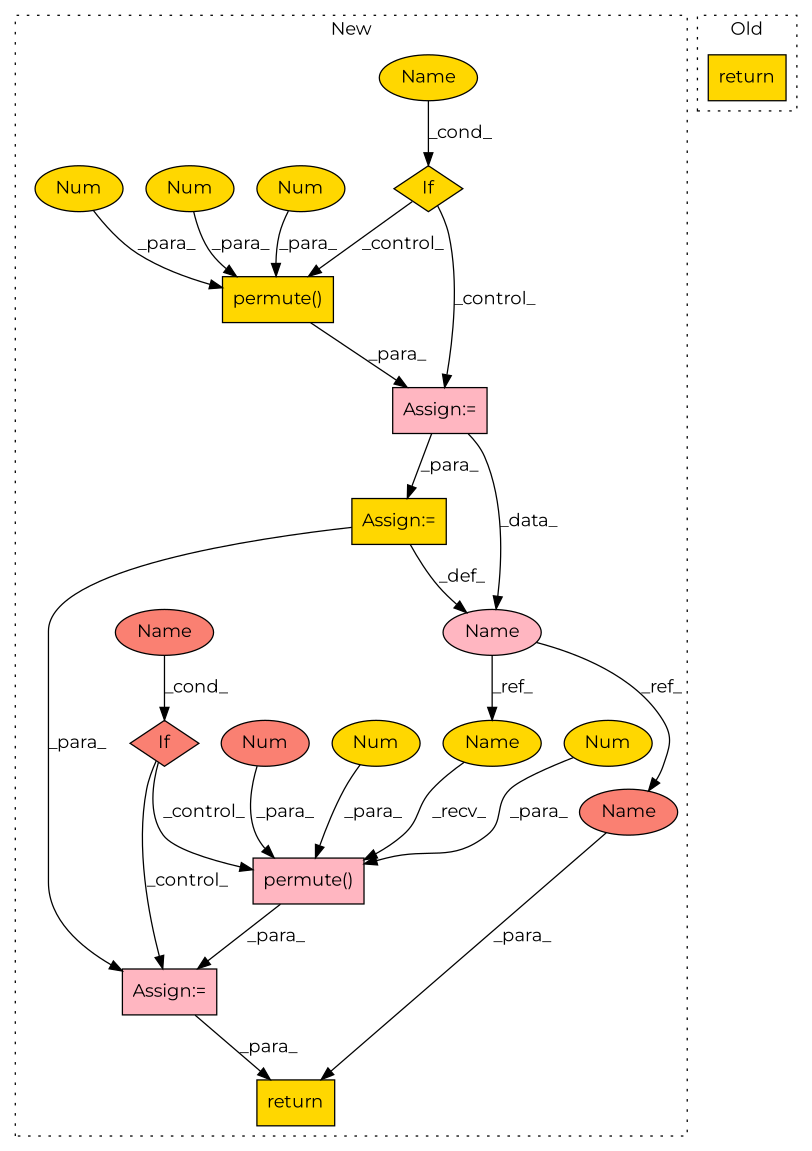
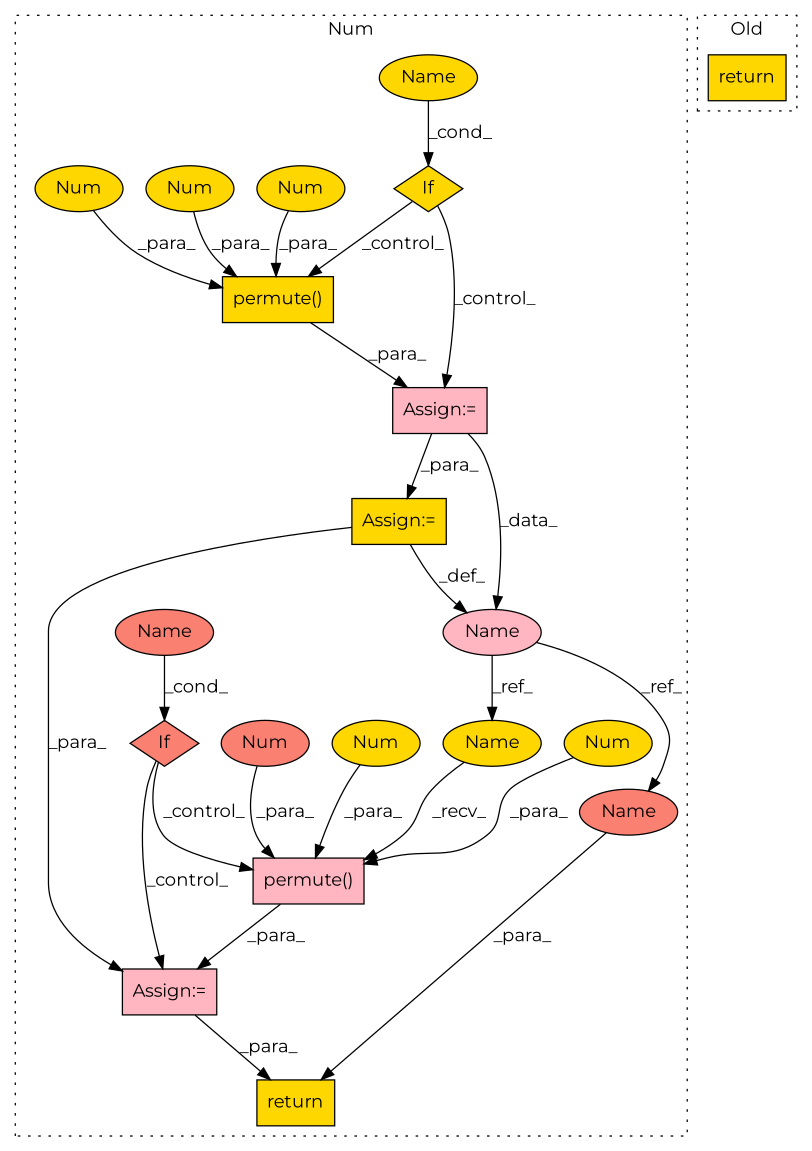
  digraph {
    fontname=Montserrat
    node [a=76 l=1 shape=ellipse style=filled fillcolor=gold fontname=Montserrat]
    edge [fontname=Montserrat]
    n1 [a=75 l="10,1" label="permute()" s="20513,20530" shape=box fillcolor=lightpink]
    n2 [label=Num s=20523]
    n3 [label=Num s=20529]
    n4 [label=Num s=20526 fillcolor=salmon]
    n5 [a=93 l=7 label=return s=20540 shape=box]
    n6 [a=68 l=3 label="Assign:=" s=20510 shape=box fillcolor=lightpink]
    n7 [a=68 l=2 label="Assign:=" s=20450 shape=box]
    n8 [a=68 l=3 label="Assign:=" s=20419 shape=box fillcolor=lightpink]
    n9 [a=96 l=3 label=If s=20385 shape=diamond]
    n10 [a=87 l=16 label=Name s=20388]
    n11 [a=96 l=3 label=If s=20476 shape=diamond fillcolor=salmon]
    n12 [a=75 l="10,1" label="permute()" s="20422,20439" shape=box]
    n13 [a=87 label=Name s=20449 fillcolor=lightpink]
    n14 [a=87 l=16 label=Name s=20479 fillcolor=salmon]
    n15 [label=Num s=20438]
    n16 [label=Num s=20435]
    n17 [label=Num s=20432]
    n18 [a=87 label=Name s=20513]
    n19 [a=87 label=Name s=20547 fillcolor=salmon]
    n20 [a=93 l=7 label=return s=19729 shape=box]
    subgraph cluster_1 {
-     label=New
+     label=Num
      style=dotted
      n1
      n2
      n3
      n4
      n5
      n6
      n7
      n8
      n9
      n10
      n11
      n12
      n13
      n14
      n15
      n16
      n17
      n18
      n19
    }
    subgraph cluster_2 {
      label=Old
      style=dotted
      n20
    }
    n1 -> n6 [label=_para_]
    n2 -> n1 [label=_para_]
    n3 -> n1 [label=_para_]
    n4 -> n1 [label=_para_]
    n6 -> n5 [label=_para_]
    n7 -> n6 [label=_para_]
    n7 -> n13 [label=_def_]
    n8 -> n7 [label=_para_]
    n8 -> n13 [label=_data_]
    n9 -> n8 [label=_control_]
    n9 -> n12 [label=_control_]
    n10 -> n9 [label=_cond_]
    n11 -> n1 [label=_control_]
    n11 -> n6 [label=_control_]
    n12 -> n8 [label=_para_]
    n13 -> n18 [label=_ref_]
    n13 -> n19 [label=_ref_]
    n14 -> n11 [label=_cond_]
    n15 -> n12 [label=_para_]
    n16 -> n12 [label=_para_]
    n17 -> n12 [label=_para_]
    n18 -> n1 [label=_recv_]
    n19 -> n5 [label=_para_]
  }
